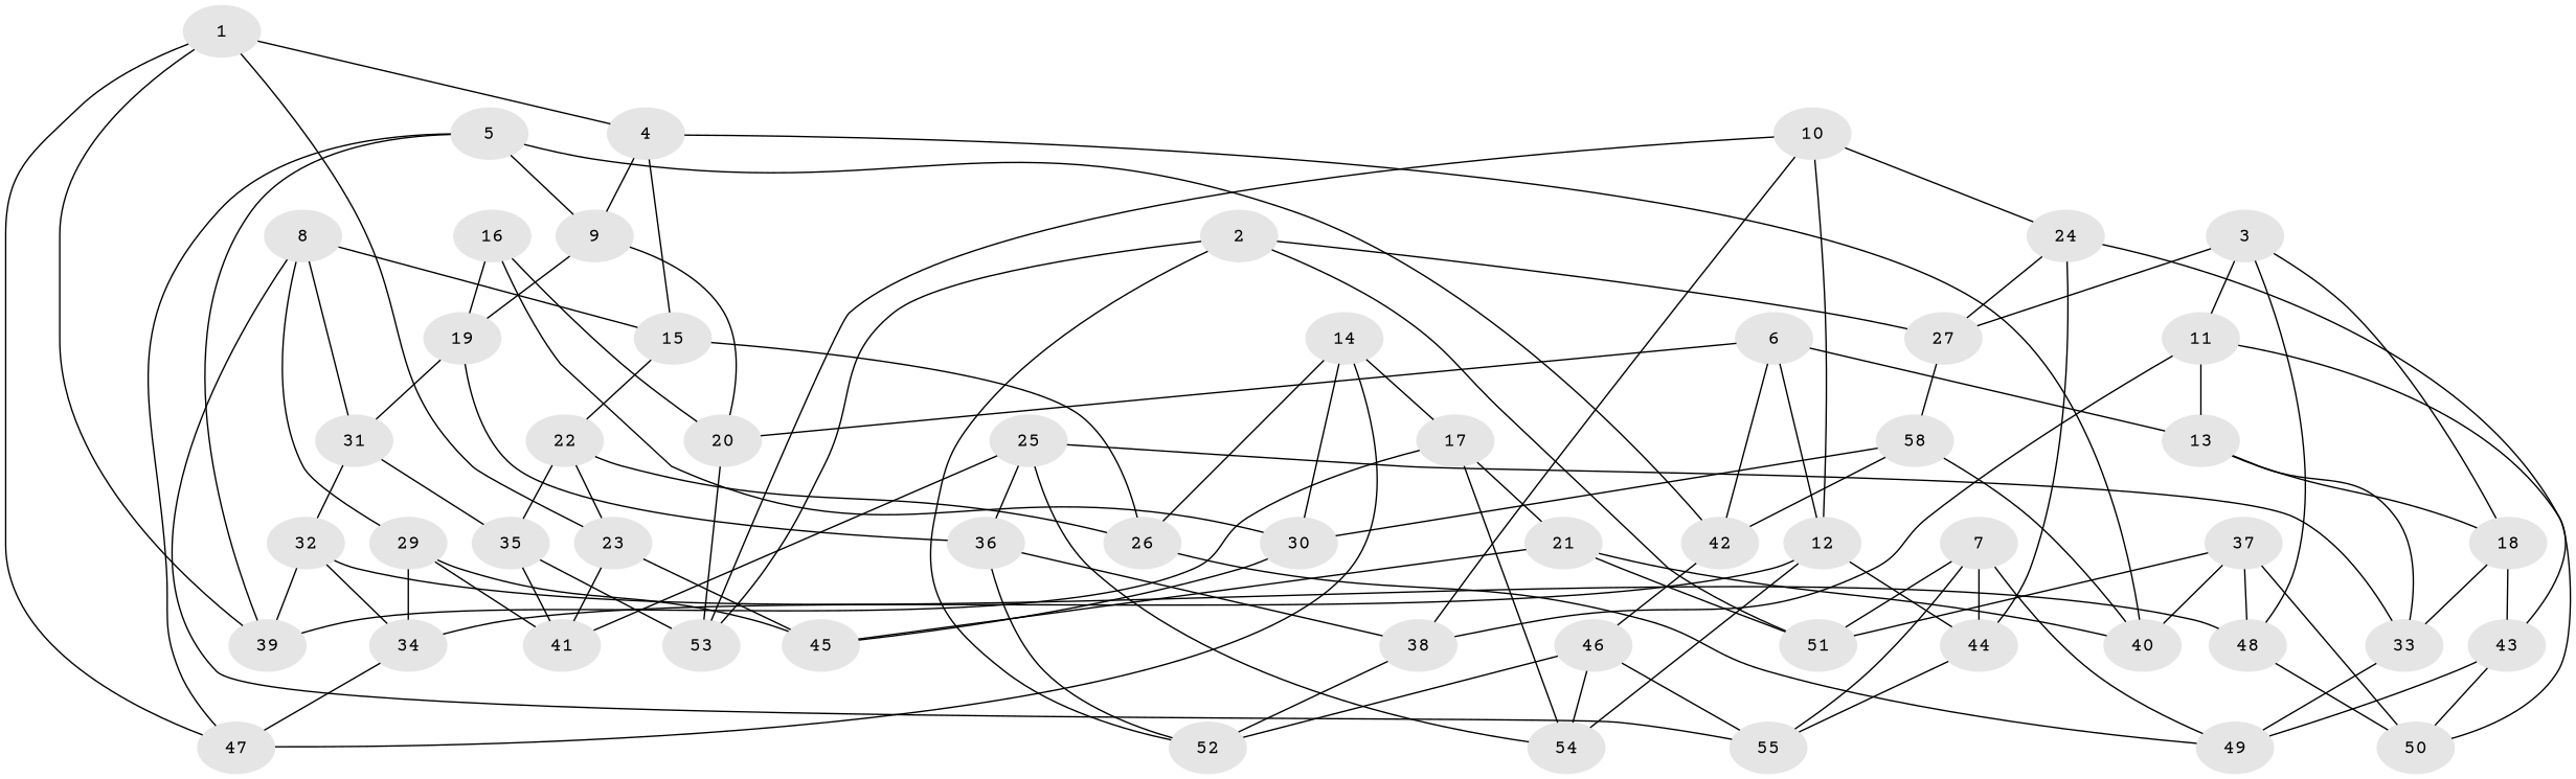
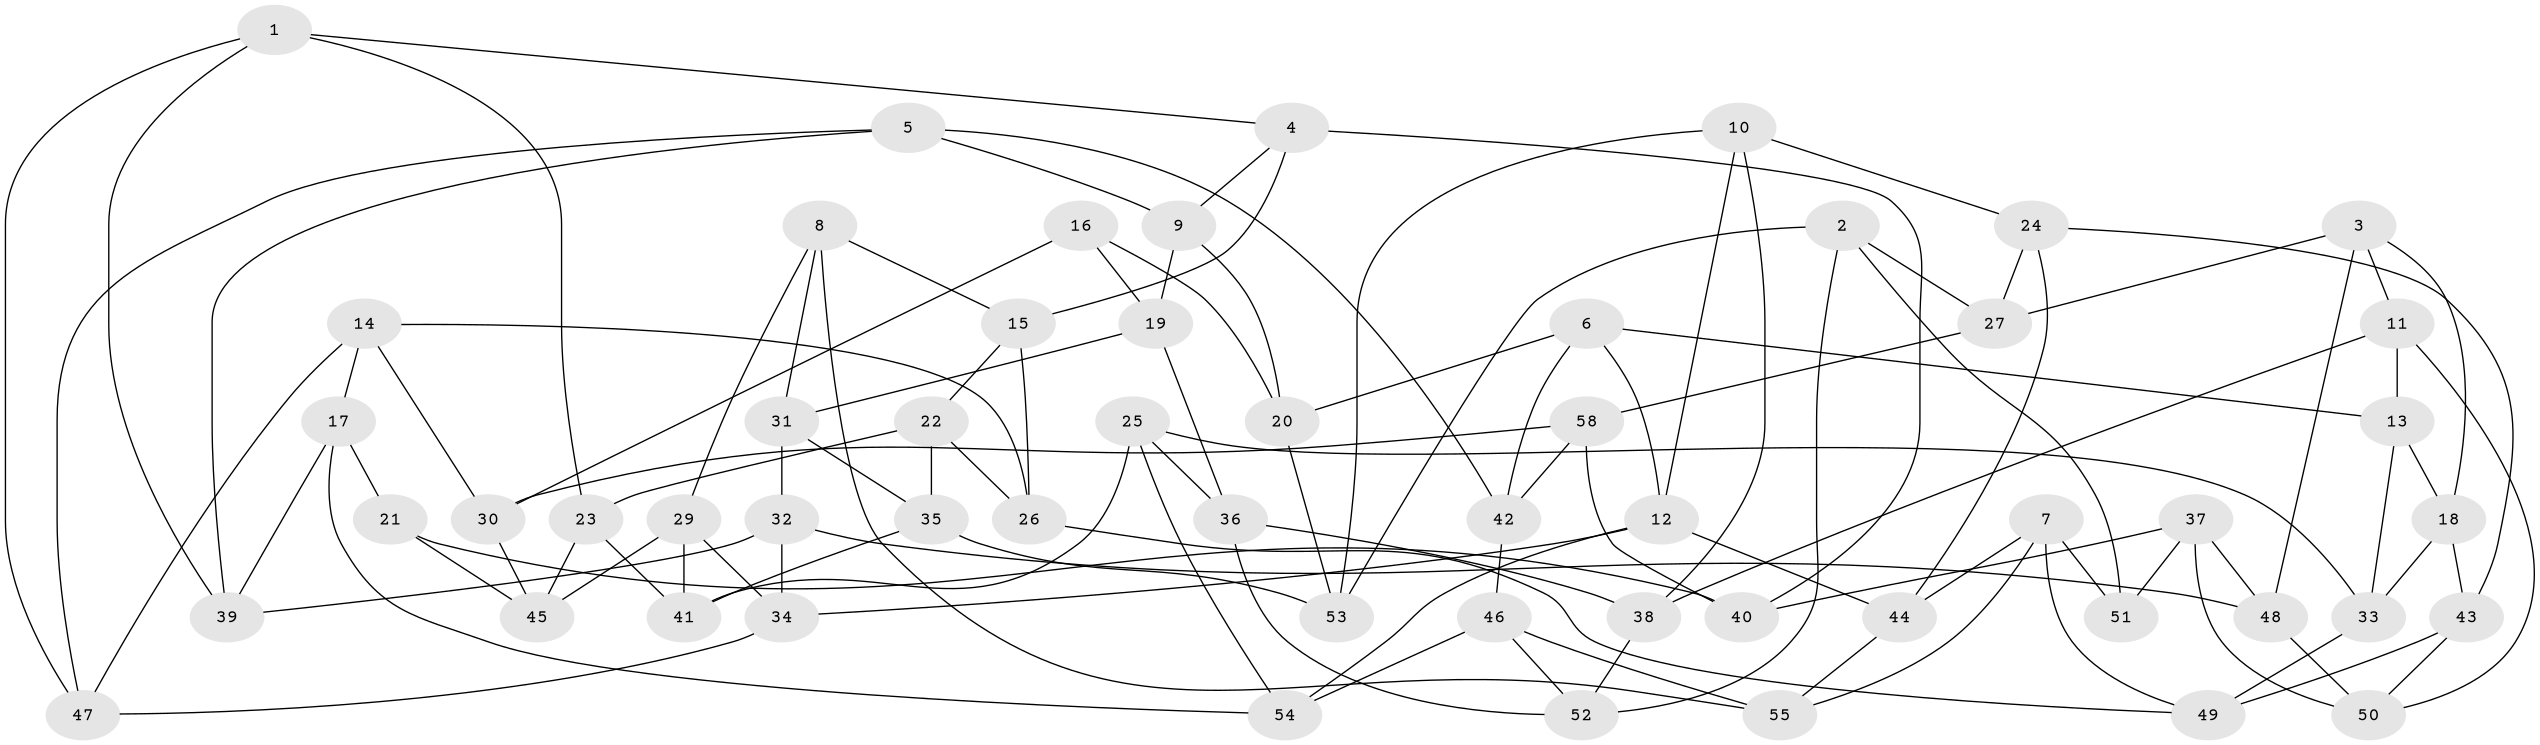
  graph {
    fontname="Courier Prime"
    node [color=gray90 fontname="Courier Prime" style=filled]
    edge [fontname="Courier Prime"]
    1
    4
    23
    39
    47
    9
    15
    40
    45
    41
    2
    27
    51
    52
    53
    n16 [label=58]
    3
    11
    18
    48
    13
    38
    50
    33
    43
    20
    19
    26
    22
    5
    42
    46
    6
    12
    44
    34
    54
    7
    49
    55
    8
    29
    31
    35
    32
    36
    10
    24
    14
    17
    30
    21
    16
    25
    37
    1 -- 4
    1 -- 23
    1 -- 39
    1 -- 47
    4 -- 9
    4 -- 15
    4 -- 40
    23 -- 45
    23 -- 41
    9 -- 20
    9 -- 19
    15 -- 26
    15 -- 22
    2 -- 27
    2 -- 51
    2 -- 52
    2 -- 53
    27 -- n16
    n16 -- 40
    n16 -- 42
    n16 -- 30
    3 -- 27
    3 -- 11
    3 -- 18
    3 -- 48
    11 -- 13
    11 -- 38
    11 -- 50
    18 -- 33
    18 -- 43
    48 -- 50
    13 -- 18
    13 -- 33
    38 -- 52
    33 -- 49
    43 -- 50
    43 -- 49
    20 -- 53
    19 -- 31
    19 -- 36
    26 -- 49
    22 -- 23
    22 -- 26
    22 -- 35
    5 -- 39
    5 -- 47
    5 -- 9
    5 -- 42
    42 -- 46
    46 -- 52
    46 -- 54
    46 -- 55
    6 -- 13
    6 -- 20
    6 -- 42
    6 -- 12
    12 -- 44
    12 -- 34
    12 -- 54
    44 -- 55
    34 -- 47
    7 -- 51
    7 -- 44
    7 -- 49
    7 -- 55
    8 -- 15
    8 -- 55
    8 -- 29
    8 -- 31
    29 -- 45
    29 -- 41
    29 -- 34
    31 -- 35
    31 -- 32
    35 -- 41
    35 -- 53
    32 -- 39
    32 -- 48
    32 -- 34
    36 -- 52
    36 -- 38
    10 -- 53
    10 -- 38
    10 -- 12
    10 -- 24
    24 -- 27
    24 -- 43
    24 -- 44
    14 -- 47
    14 -- 26
    14 -- 17
    14 -- 30
    17 -- 39
    17 -- 54
    17 -- 21
    30 -- 45
    21 -- 40
    21 -- 45
-   21 -- 51
    16 -- 20
    16 -- 19
    16 -- 30
    25 -- 41
    25 -- 33
    25 -- 54
    25 -- 36
    37 -- 40
    37 -- 51
    37 -- 48
    37 -- 50
  }
